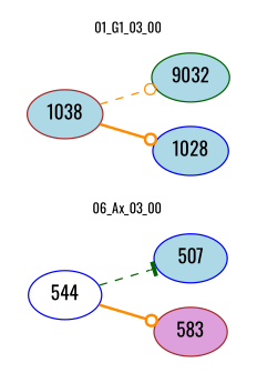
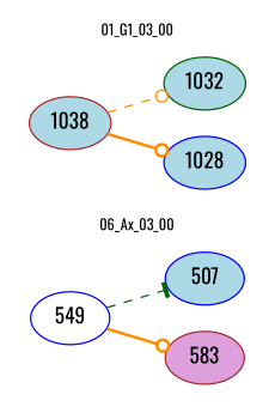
  digraph {
    fontname=Oswald
    rankdir=LR
    node [color=blue fillcolor=lightblue fontname=Oswald style=filled]
    edge [arrowhead=odot color=darkorange fontname=Oswald style=bold]
-   n1 [fillcolor=white label=544]
+   n1 [fillcolor=white label=549]
    n2 [color=brown fillcolor=plum label=583]
    n3 [label=507]
    n4 [color=brown label=1038]
    n5 [label=1028]
-   n6 [color=darkgreen label=9032]
+   n6 [color=darkgreen label=1032]
    subgraph cluster_1 {
      color=white
      fontsize=10
      label="06_Ax_03_00"
      n1
      n2
      n3
    }
    subgraph cluster_2 {
      color=white
      fontsize=10
      label="01_G1_03_00"
      n4
      n5
      n6
    }
    n1 -> n2
    n1 -> n3 [arrowhead=tee color=darkgreen style=dashed]
    n4 -> n5
    n4 -> n6 [style=dashed]
  }
